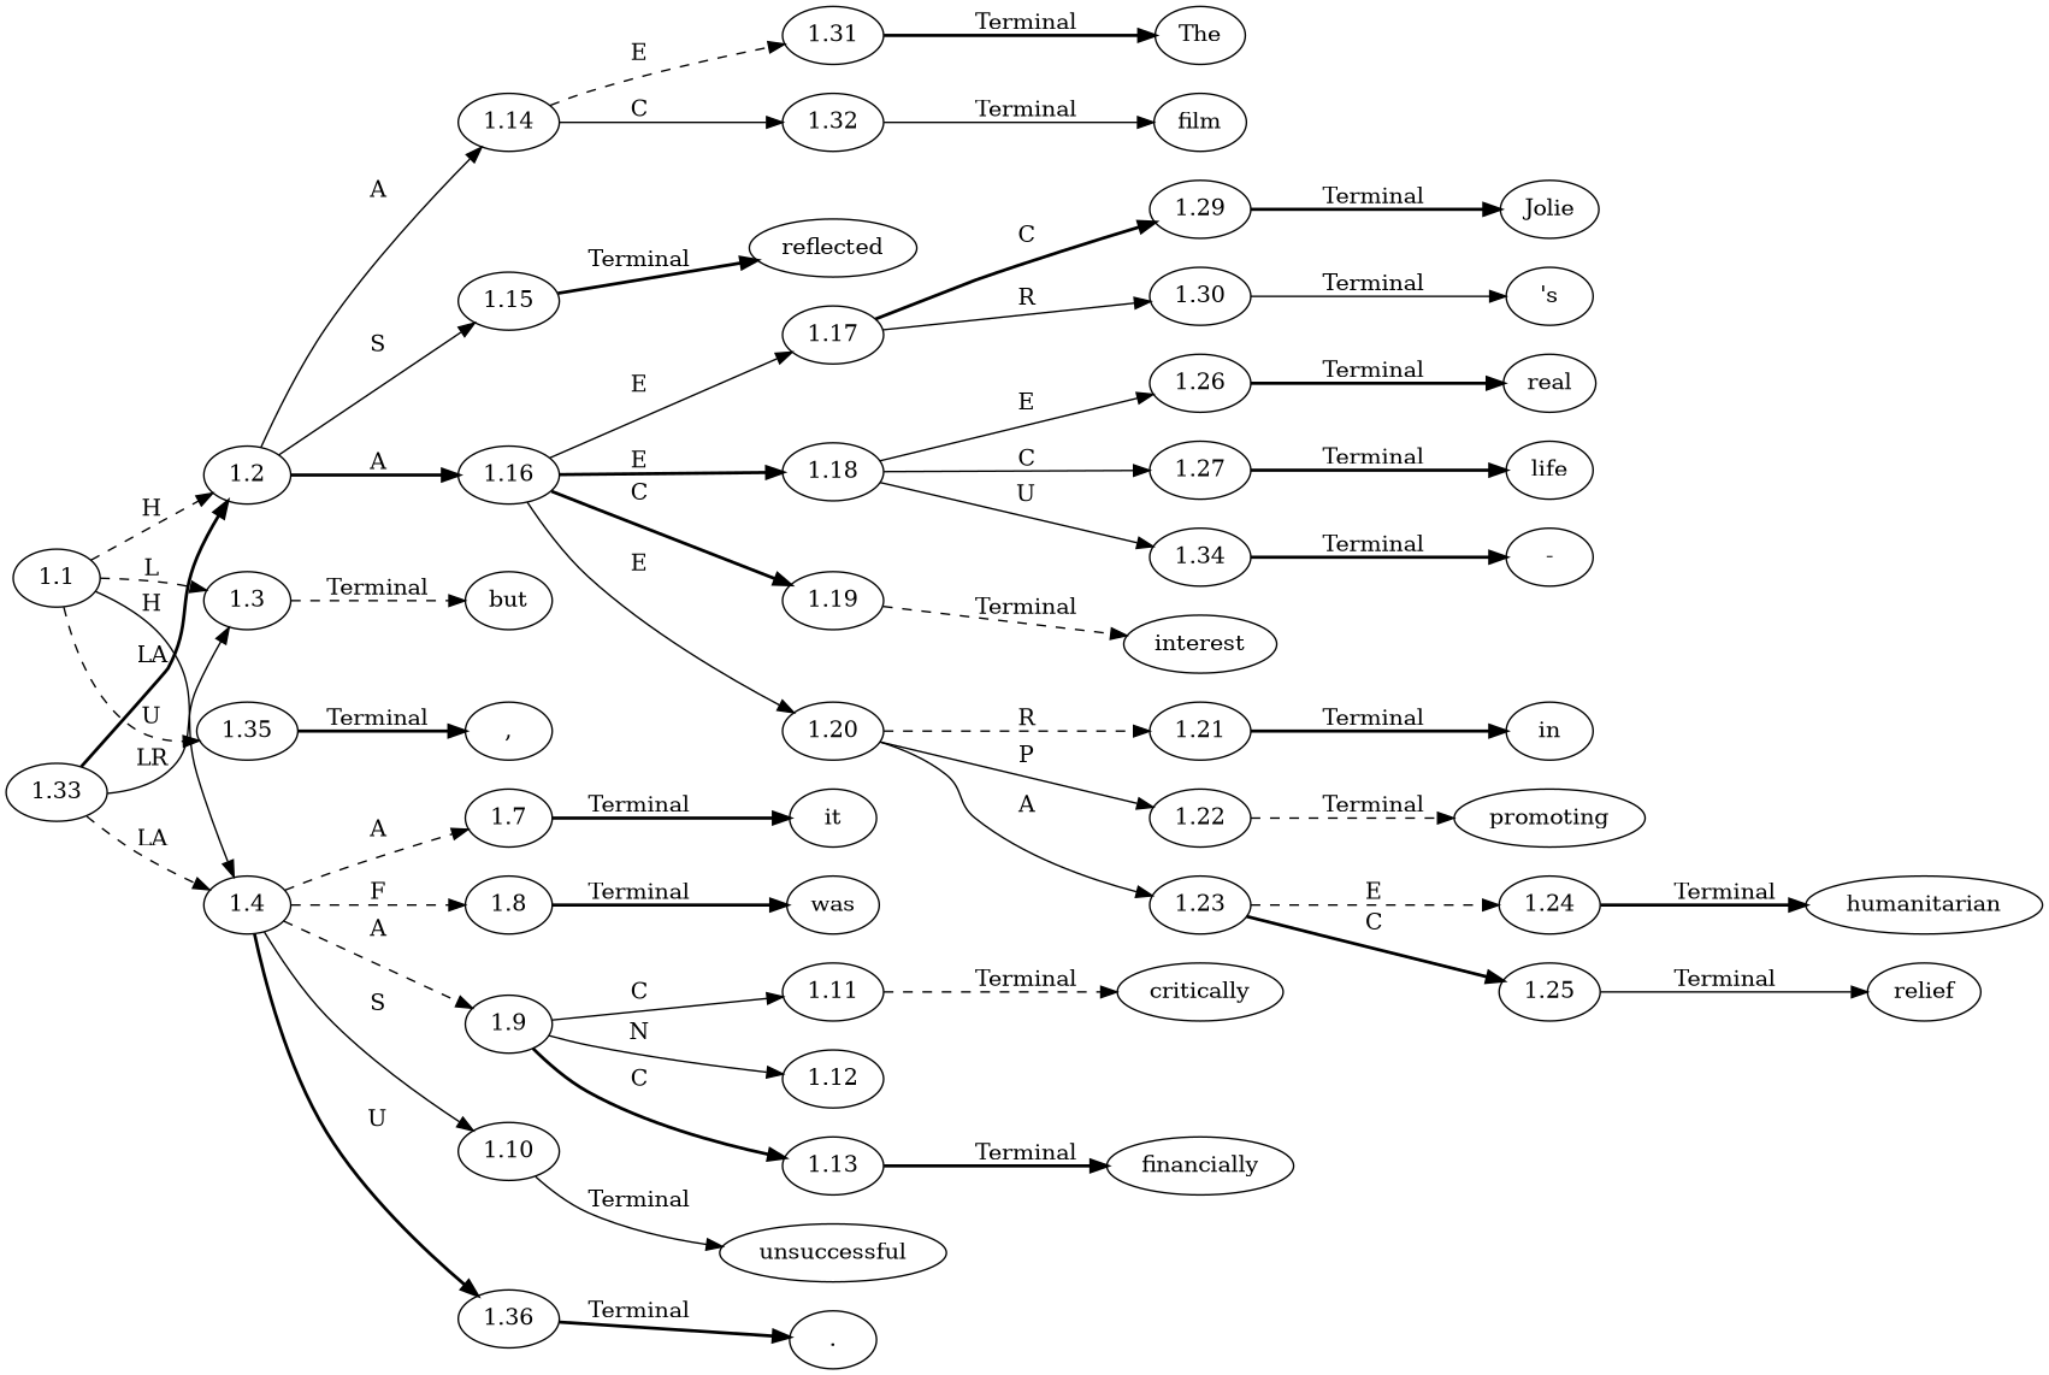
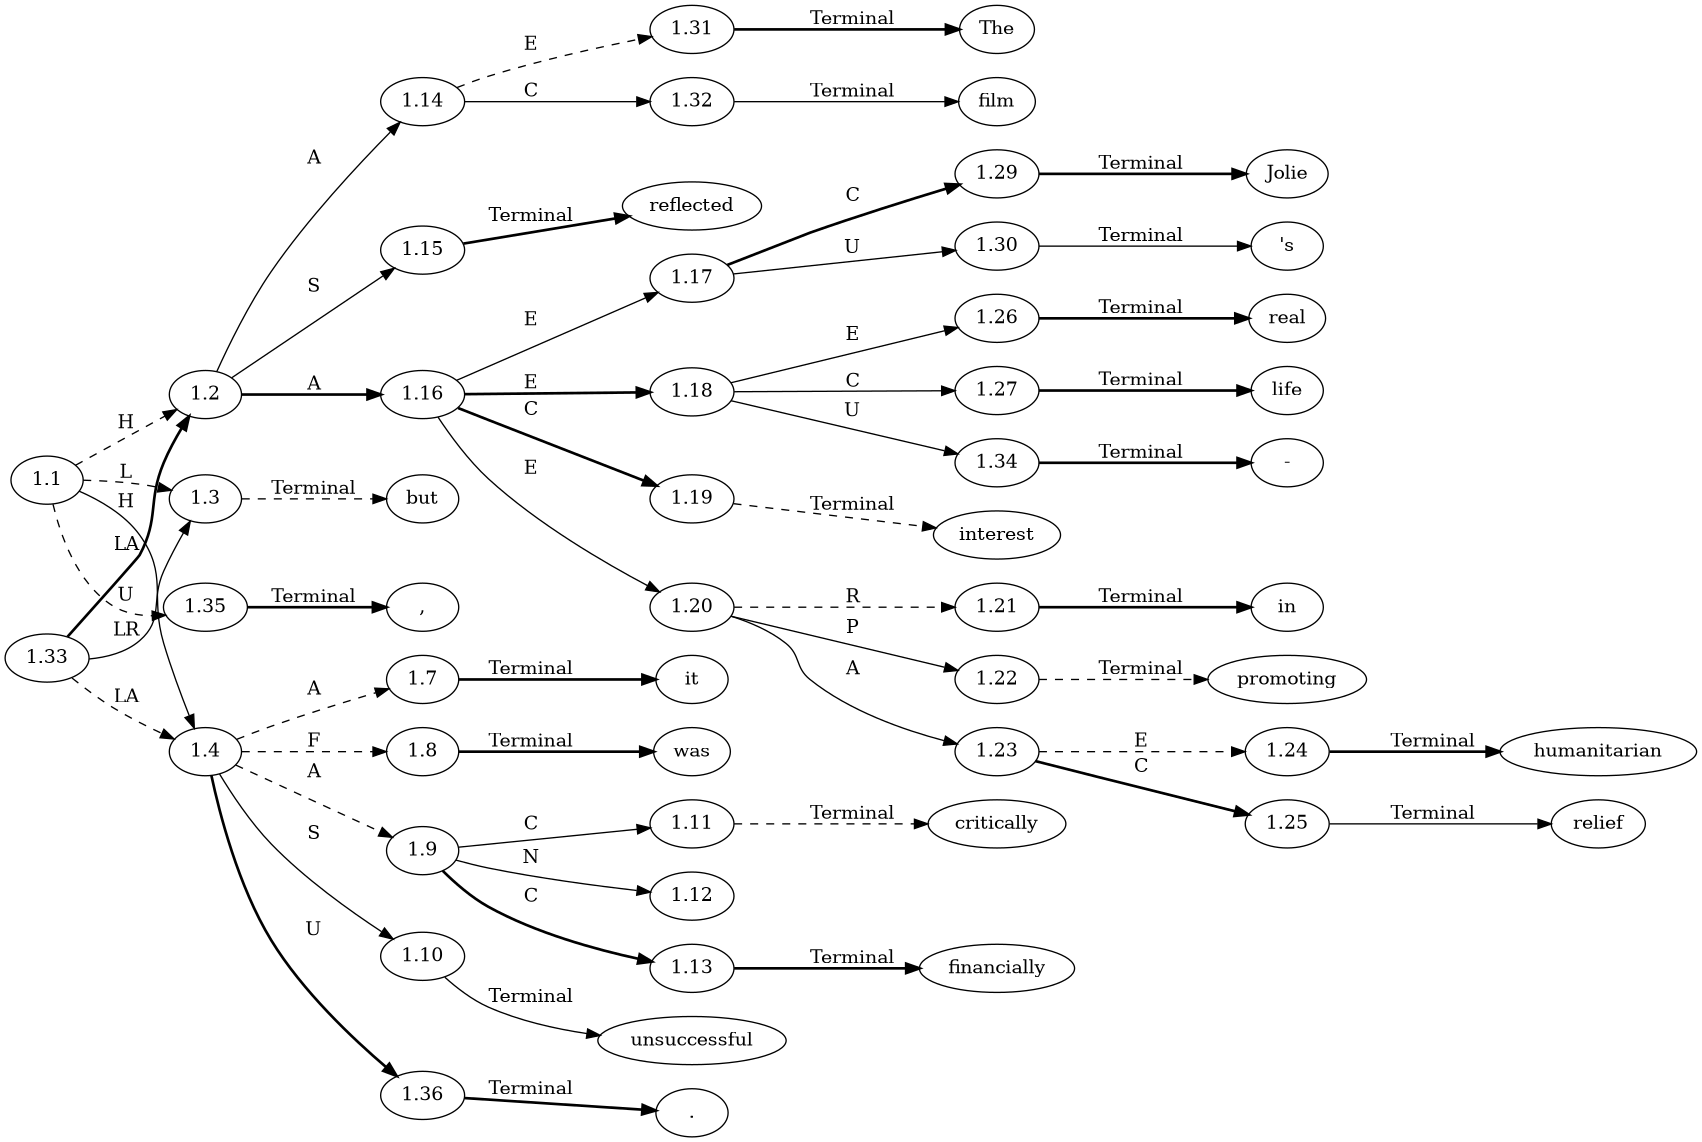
  digraph {
    rankdir=LR
    node [ordering=out]
    edge [ordering=out style=bold]
    n1 [label=The]
    n2 [label=in]
    n3 [label=promoting]
    n4 [label=humanitarian]
    n5 [label=relief]
    n6 [label=","]
    n7 [label=but]
    n8 [label=it]
    n9 [label=was]
    n10 [label=critically]
    n11 [label=film]
    n12 [label=financially]
    n13 [label=unsuccessful]
    n14 [label="."]
    n15 [label=reflected]
    n16 [label=Jolie]
    n17 [label="'s"]
    n18 [label=real]
    n19 [label="-"]
    n20 [label=life]
    n21 [label=interest]
    n22 [label=1.1]
    n23 [label=1.2]
    n24 [label=1.3]
    n25 [label=1.4]
    n26 [label=1.35]
    n27 [label=1.14]
    n28 [label=1.15]
    n29 [label=1.16]
    n30 [label=1.7]
    n31 [label=1.8]
    n32 [label=1.9]
    n33 [label=1.10]
    n34 [label=1.36]
    n35 [label=1.31]
    n36 [label=1.32]
    n37 [label=1.17]
    n38 [label=1.18]
    n39 [label=1.19]
    n40 [label=1.20]
    n41 [label=1.11]
    n42 [label=1.12]
    n43 [label=1.13]
    n44 [label=1.29]
    n45 [label=1.30]
    n46 [label=1.26]
    n47 [label=1.27]
    n48 [label=1.34]
    n49 [label=1.21]
    n50 [label=1.22]
    n51 [label=1.23]
    n52 [label=1.24]
    n53 [label=1.25]
    n54 [label=1.33]
    n22 -> n23 [label=H style=dashed]
    n22 -> n24 [label=L style=dashed]
    n22 -> n25 [label=H style=solid]
    n22 -> n26 [label=U style=dashed]
    n23 -> n27 [label=A style=solid]
    n23 -> n28 [label=S style=solid]
    n23 -> n29 [label=A]
    n24 -> n7 [label=Terminal style=dashed]
    n25 -> n30 [label=A style=dashed]
    n25 -> n31 [label=F style=dashed]
    n25 -> n32 [label=A style=dashed]
    n25 -> n33 [label=S style=solid]
    n25 -> n34 [label=U]
    n26 -> n6 [label=Terminal]
    n27 -> n35 [label=E style=dashed]
    n27 -> n36 [label=C style=solid]
    n28 -> n15 [label=Terminal]
    n29 -> n37 [label=E style=solid]
    n29 -> n38 [label=E]
    n29 -> n39 [label=C]
    n29 -> n40 [label=E style=solid]
    n30 -> n8 [label=Terminal]
    n31 -> n9 [label=Terminal]
    n32 -> n41 [label=C style=solid]
    n32 -> n42 [label=N style=solid]
    n32 -> n43 [label=C]
    n33 -> n13 [label=Terminal style=solid]
    n34 -> n14 [label=Terminal]
    n35 -> n1 [label=Terminal]
    n36 -> n11 [label=Terminal style=solid]
    n37 -> n44 [label=C]
-   n37 -> n45 [label=R style=solid]
+   n37 -> n45 [label=U style=solid]
    n38 -> n46 [label=E style=solid]
    n38 -> n47 [label=C style=solid]
    n38 -> n48 [label=U style=solid]
    n39 -> n21 [label=Terminal style=dashed]
    n40 -> n49 [label=R style=dashed]
    n40 -> n50 [label=P style=solid]
    n40 -> n51 [label=A style=solid]
    n41 -> n10 [label=Terminal style=dashed]
    n43 -> n12 [label=Terminal]
    n44 -> n16 [label=Terminal]
    n45 -> n17 [label=Terminal style=solid]
    n46 -> n18 [label=Terminal]
    n47 -> n20 [label=Terminal]
    n48 -> n19 [label=Terminal]
    n49 -> n2 [label=Terminal]
    n50 -> n3 [label=Terminal style=dashed]
    n51 -> n52 [label=E style=dashed]
    n51 -> n53 [label=C]
    n52 -> n4 [label=Terminal]
    n53 -> n5 [label=Terminal style=solid]
    n54 -> n23 [label=LA]
    n54 -> n24 [label=LR style=solid]
    n54 -> n25 [label=LA style=dashed]
  }
